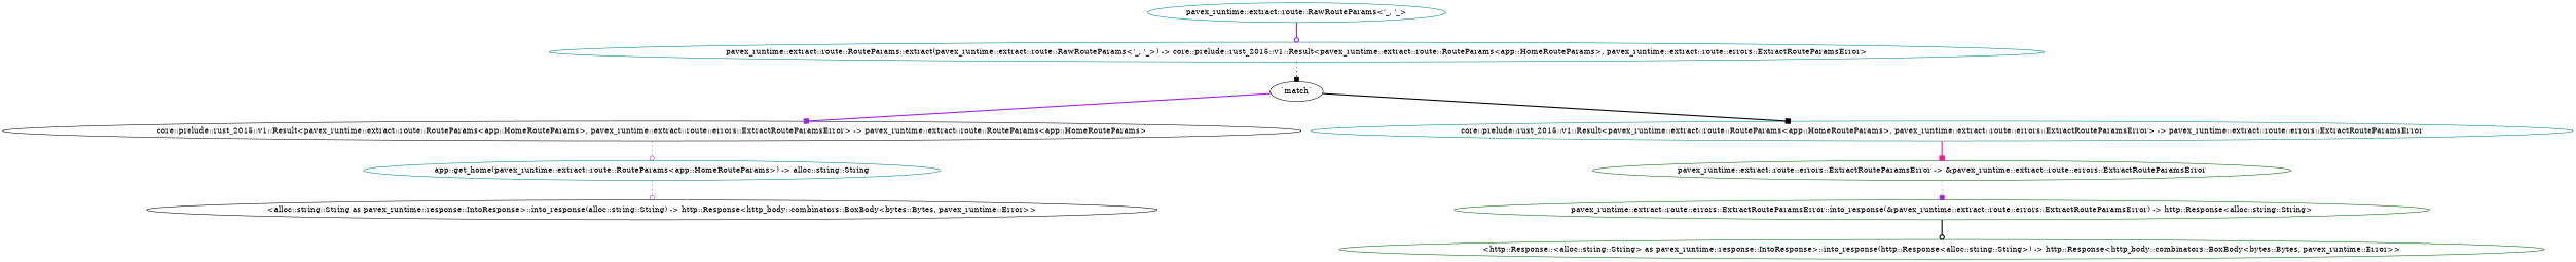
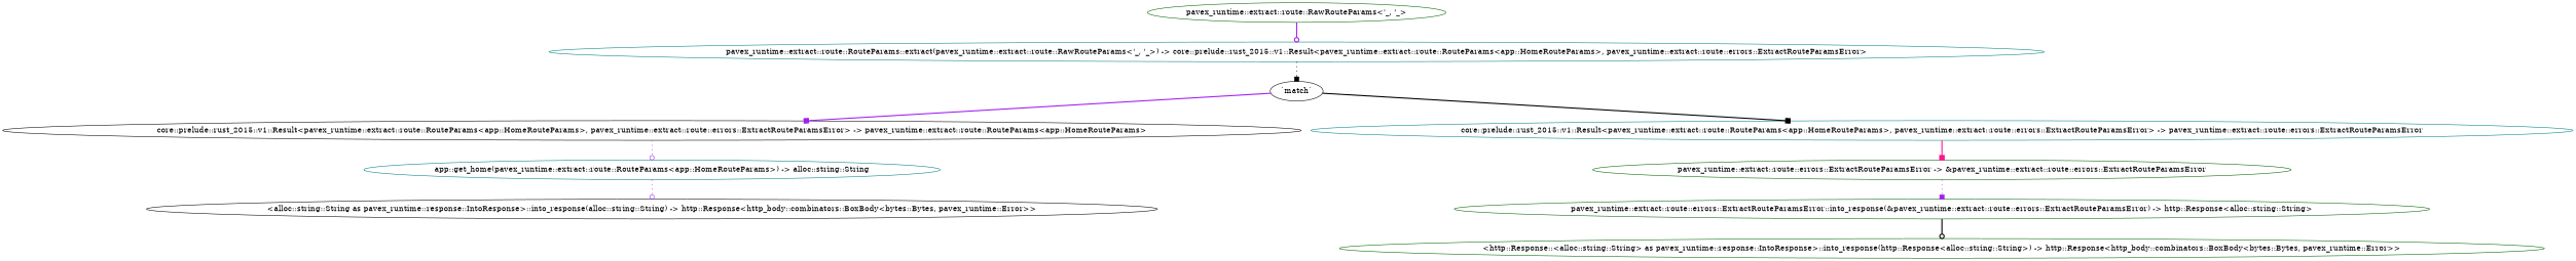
  digraph {
    node [color=darkgreen]
    edge [color=purple style=bold arrowhead=box]
    n1 [label="app::get_home(pavex_runtime::extract::route::RouteParams<app::HomeRouteParams>) -> alloc::string::String" color=teal]
    n2 [label="<alloc::string::String as pavex_runtime::response::IntoResponse>::into_response(alloc::string::String) -> http::Response<http_body::combinators::BoxBody<bytes::Bytes, pavex_runtime::Error>>" color=black]
    n3 [label="core::prelude::rust_2015::v1::Result<pavex_runtime::extract::route::RouteParams<app::HomeRouteParams>, pavex_runtime::extract::route::errors::ExtractRouteParamsError> -> pavex_runtime::extract::route::RouteParams<app::HomeRouteParams>" color=black]
    n4 [label="pavex_runtime::extract::route::RouteParams::extract(pavex_runtime::extract::route::RawRouteParams<'_, '_>) -> core::prelude::rust_2015::v1::Result<pavex_runtime::extract::route::RouteParams<app::HomeRouteParams>, pavex_runtime::extract::route::errors::ExtractRouteParamsError>" color=teal]
    n5 [label="`match`" color=black]
-   n6 [label="pavex_runtime::extract::route::RawRouteParams<'_, '_>" color=teal]
+   n6 [label="pavex_runtime::extract::route::RawRouteParams<'_, '_>"]
    n7 [label="core::prelude::rust_2015::v1::Result<pavex_runtime::extract::route::RouteParams<app::HomeRouteParams>, pavex_runtime::extract::route::errors::ExtractRouteParamsError> -> pavex_runtime::extract::route::errors::ExtractRouteParamsError" color=teal]
    n8 [label="pavex_runtime::extract::route::errors::ExtractRouteParamsError -> &pavex_runtime::extract::route::errors::ExtractRouteParamsError"]
    n9 [label="pavex_runtime::extract::route::errors::ExtractRouteParamsError::into_response(&pavex_runtime::extract::route::errors::ExtractRouteParamsError) -> http::Response<alloc::string::String>"]
    n10 [label="<http::Response::<alloc::string::String> as pavex_runtime::response::IntoResponse>::into_response(http::Response<alloc::string::String>) -> http::Response<http_body::combinators::BoxBody<bytes::Bytes, pavex_runtime::Error>>"]
    n1 -> n2 [style=dotted arrowhead=odot]
    n3 -> n1 [style=dotted arrowhead=odot]
    n4 -> n5 [color=black style=dotted]
    n5 -> n3
    n5 -> n7 [color=black]
    n6 -> n4 [arrowhead=odot]
    n7 -> n8 [color=deeppink]
    n8 -> n9 [style=dotted]
    n9 -> n10 [color=black arrowhead=odot]
  }
